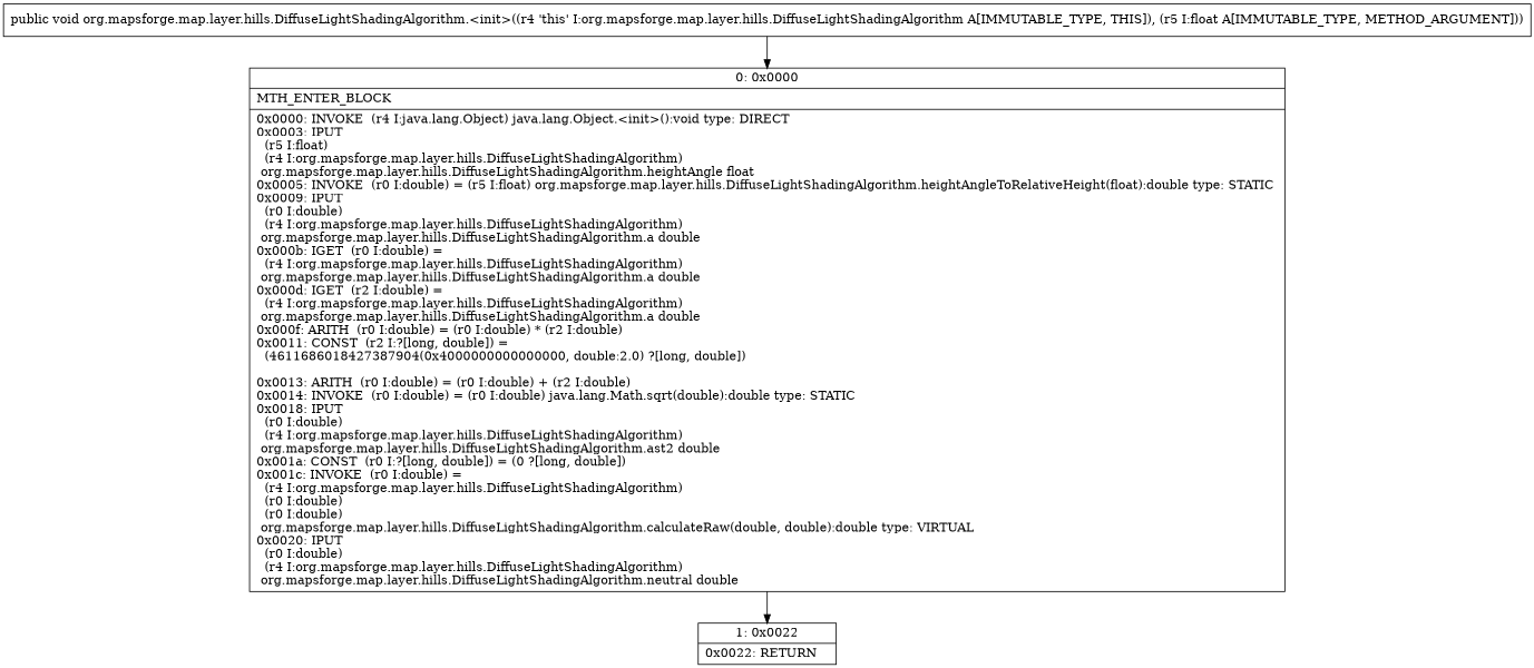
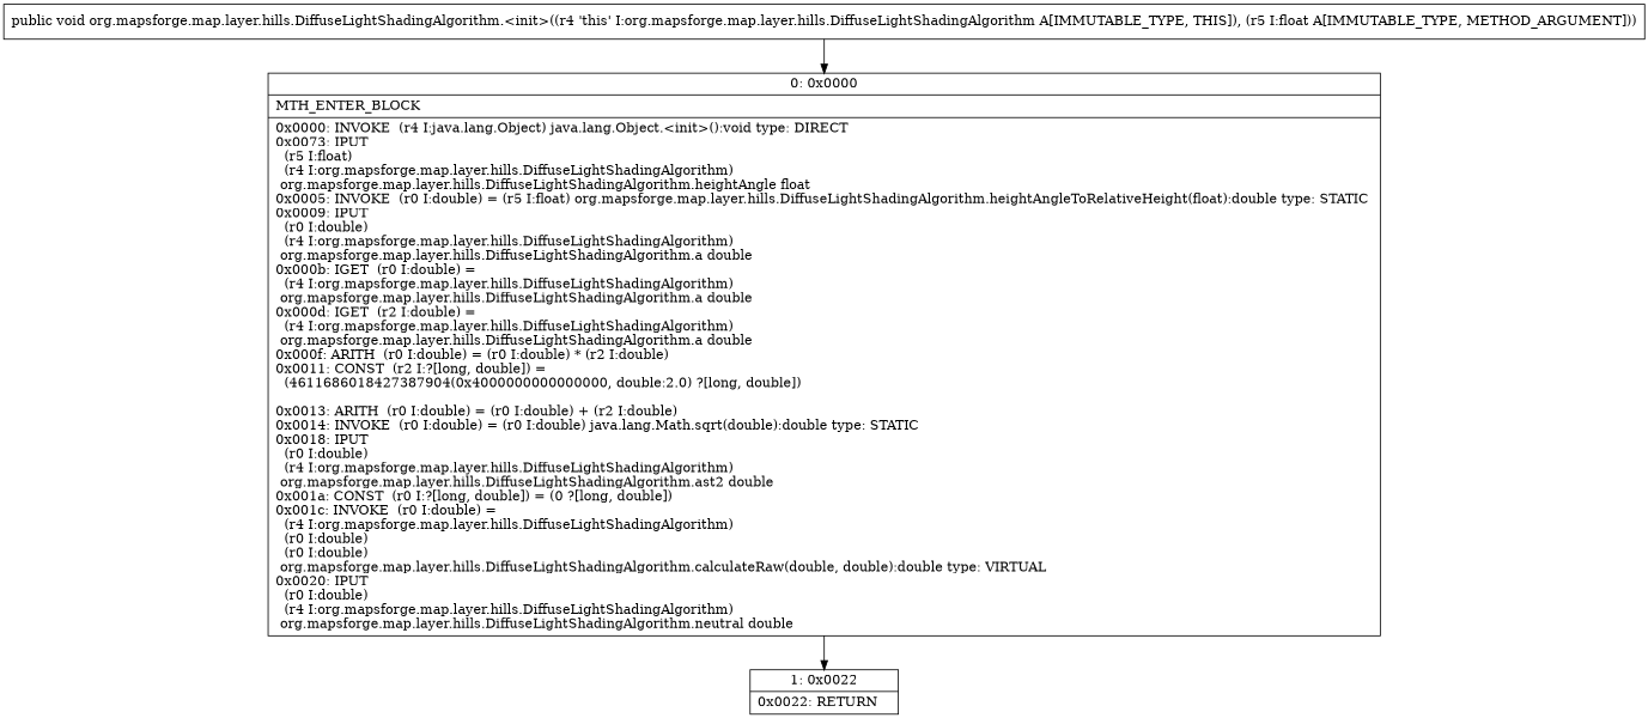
  digraph {
    node [shape=record]
-   n1 [label="{0\:\ 0x0000|MTH_ENTER_BLOCK\l|0x0000: INVOKE  (r4 I:java.lang.Object) java.lang.Object.\<init\>():void type: DIRECT \l0x0003: IPUT  \l  (r5 I:float)\l  (r4 I:org.mapsforge.map.layer.hills.DiffuseLightShadingAlgorithm)\l org.mapsforge.map.layer.hills.DiffuseLightShadingAlgorithm.heightAngle float \l0x0005: INVOKE  (r0 I:double) = (r5 I:float) org.mapsforge.map.layer.hills.DiffuseLightShadingAlgorithm.heightAngleToRelativeHeight(float):double type: STATIC \l0x0009: IPUT  \l  (r0 I:double)\l  (r4 I:org.mapsforge.map.layer.hills.DiffuseLightShadingAlgorithm)\l org.mapsforge.map.layer.hills.DiffuseLightShadingAlgorithm.a double \l0x000b: IGET  (r0 I:double) = \l  (r4 I:org.mapsforge.map.layer.hills.DiffuseLightShadingAlgorithm)\l org.mapsforge.map.layer.hills.DiffuseLightShadingAlgorithm.a double \l0x000d: IGET  (r2 I:double) = \l  (r4 I:org.mapsforge.map.layer.hills.DiffuseLightShadingAlgorithm)\l org.mapsforge.map.layer.hills.DiffuseLightShadingAlgorithm.a double \l0x000f: ARITH  (r0 I:double) = (r0 I:double) * (r2 I:double) \l0x0011: CONST  (r2 I:?[long, double]) = \l  (4611686018427387904(0x4000000000000000, double:2.0) ?[long, double])\l \l0x0013: ARITH  (r0 I:double) = (r0 I:double) + (r2 I:double) \l0x0014: INVOKE  (r0 I:double) = (r0 I:double) java.lang.Math.sqrt(double):double type: STATIC \l0x0018: IPUT  \l  (r0 I:double)\l  (r4 I:org.mapsforge.map.layer.hills.DiffuseLightShadingAlgorithm)\l org.mapsforge.map.layer.hills.DiffuseLightShadingAlgorithm.ast2 double \l0x001a: CONST  (r0 I:?[long, double]) = (0 ?[long, double]) \l0x001c: INVOKE  (r0 I:double) = \l  (r4 I:org.mapsforge.map.layer.hills.DiffuseLightShadingAlgorithm)\l  (r0 I:double)\l  (r0 I:double)\l org.mapsforge.map.layer.hills.DiffuseLightShadingAlgorithm.calculateRaw(double, double):double type: VIRTUAL \l0x0020: IPUT  \l  (r0 I:double)\l  (r4 I:org.mapsforge.map.layer.hills.DiffuseLightShadingAlgorithm)\l org.mapsforge.map.layer.hills.DiffuseLightShadingAlgorithm.neutral double \l}"]
+   n1 [label="{0\:\ 0x0000|MTH_ENTER_BLOCK\l|0x0000: INVOKE  (r4 I:java.lang.Object) java.lang.Object.\<init\>():void type: DIRECT \l0x0073: IPUT  \l  (r5 I:float)\l  (r4 I:org.mapsforge.map.layer.hills.DiffuseLightShadingAlgorithm)\l org.mapsforge.map.layer.hills.DiffuseLightShadingAlgorithm.heightAngle float \l0x0005: INVOKE  (r0 I:double) = (r5 I:float) org.mapsforge.map.layer.hills.DiffuseLightShadingAlgorithm.heightAngleToRelativeHeight(float):double type: STATIC \l0x0009: IPUT  \l  (r0 I:double)\l  (r4 I:org.mapsforge.map.layer.hills.DiffuseLightShadingAlgorithm)\l org.mapsforge.map.layer.hills.DiffuseLightShadingAlgorithm.a double \l0x000b: IGET  (r0 I:double) = \l  (r4 I:org.mapsforge.map.layer.hills.DiffuseLightShadingAlgorithm)\l org.mapsforge.map.layer.hills.DiffuseLightShadingAlgorithm.a double \l0x000d: IGET  (r2 I:double) = \l  (r4 I:org.mapsforge.map.layer.hills.DiffuseLightShadingAlgorithm)\l org.mapsforge.map.layer.hills.DiffuseLightShadingAlgorithm.a double \l0x000f: ARITH  (r0 I:double) = (r0 I:double) * (r2 I:double) \l0x0011: CONST  (r2 I:?[long, double]) = \l  (4611686018427387904(0x4000000000000000, double:2.0) ?[long, double])\l \l0x0013: ARITH  (r0 I:double) = (r0 I:double) + (r2 I:double) \l0x0014: INVOKE  (r0 I:double) = (r0 I:double) java.lang.Math.sqrt(double):double type: STATIC \l0x0018: IPUT  \l  (r0 I:double)\l  (r4 I:org.mapsforge.map.layer.hills.DiffuseLightShadingAlgorithm)\l org.mapsforge.map.layer.hills.DiffuseLightShadingAlgorithm.ast2 double \l0x001a: CONST  (r0 I:?[long, double]) = (0 ?[long, double]) \l0x001c: INVOKE  (r0 I:double) = \l  (r4 I:org.mapsforge.map.layer.hills.DiffuseLightShadingAlgorithm)\l  (r0 I:double)\l  (r0 I:double)\l org.mapsforge.map.layer.hills.DiffuseLightShadingAlgorithm.calculateRaw(double, double):double type: VIRTUAL \l0x0020: IPUT  \l  (r0 I:double)\l  (r4 I:org.mapsforge.map.layer.hills.DiffuseLightShadingAlgorithm)\l org.mapsforge.map.layer.hills.DiffuseLightShadingAlgorithm.neutral double \l}"]
    n2 [label="{1\:\ 0x0022|0x0022: RETURN   \l}"]
    n3 [label="{public void org.mapsforge.map.layer.hills.DiffuseLightShadingAlgorithm.\<init\>((r4 'this' I:org.mapsforge.map.layer.hills.DiffuseLightShadingAlgorithm A[IMMUTABLE_TYPE, THIS]), (r5 I:float A[IMMUTABLE_TYPE, METHOD_ARGUMENT])) }"]
    n1 -> n2
    n3 -> n1
  }
